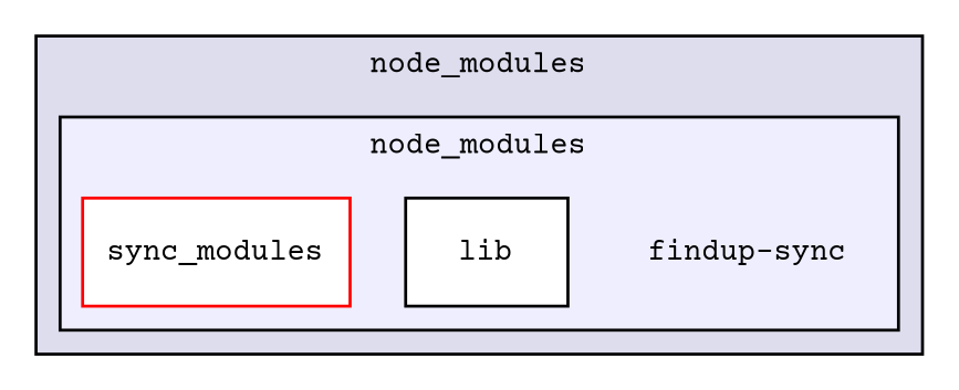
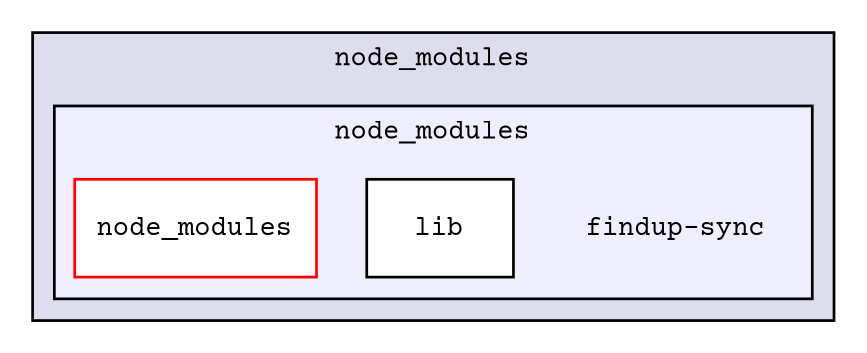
  digraph {
    compound=true
    fontname="Courier Prime"
    node [fontname="Courier Prime" fontsize=10 shape=box fillcolor=white style=filled]
    n1 [label="findup-sync" shape=plaintext fillcolor="" style=""]
    n2 [color=black label=lib]
-   n3 [color=red label=sync_modules]
+   n3 [color=red label=node_modules]
    subgraph cluster_1 {
      bgcolor="#ddddee"
      fontsize=10
      label=node_modules
      pencolor=black
      subgraph cluster_2 {
        bgcolor="#eeeeff"
        fontsize=10
        pencolor=black
        n1
        n2
        n3
      }
    }
  }
